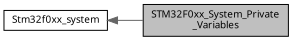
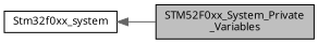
  digraph {
    rankdir=LR
    fontname="Noto Sans"
    node [color=black fontname="Noto Sans" fontsize=10 shape=record style=filled]
    n1 [fillcolor=white height=0.2 label=Stm32f0xx_system width=0.4]
-   n2 [fillcolor=grey75 fontcolor=black height=0.2 label="STM32F0xx_System_Private\l_Variables" width=0.4]
+   n2 [fillcolor=grey75 fontcolor=black height=0.2 label="STM52F0xx_System_Private\l_Variables" width=0.4]
    n1 -> n2 [dir=back fontname="Noto Sans" fontsize=10 labelfontname=Helvetica labelfontsize=10 shape=plaintext style=solid color=gray40]
  }
